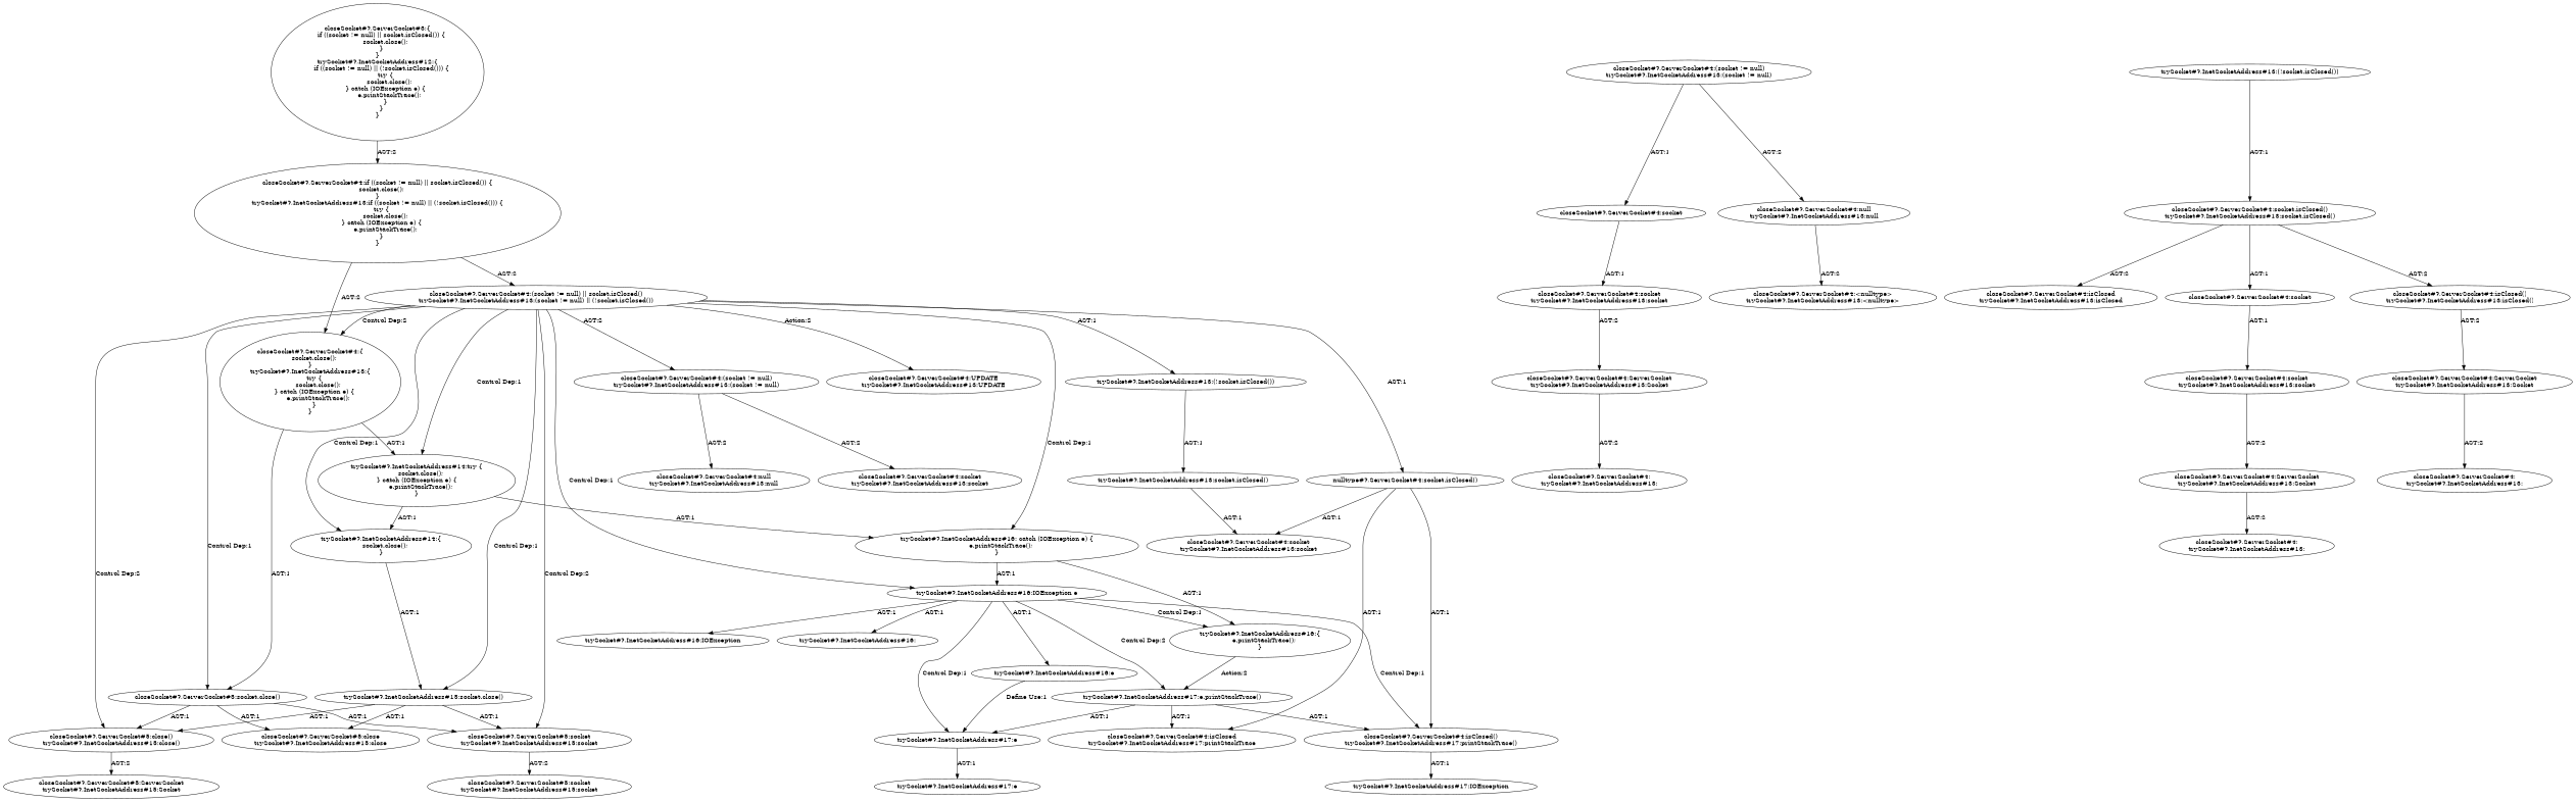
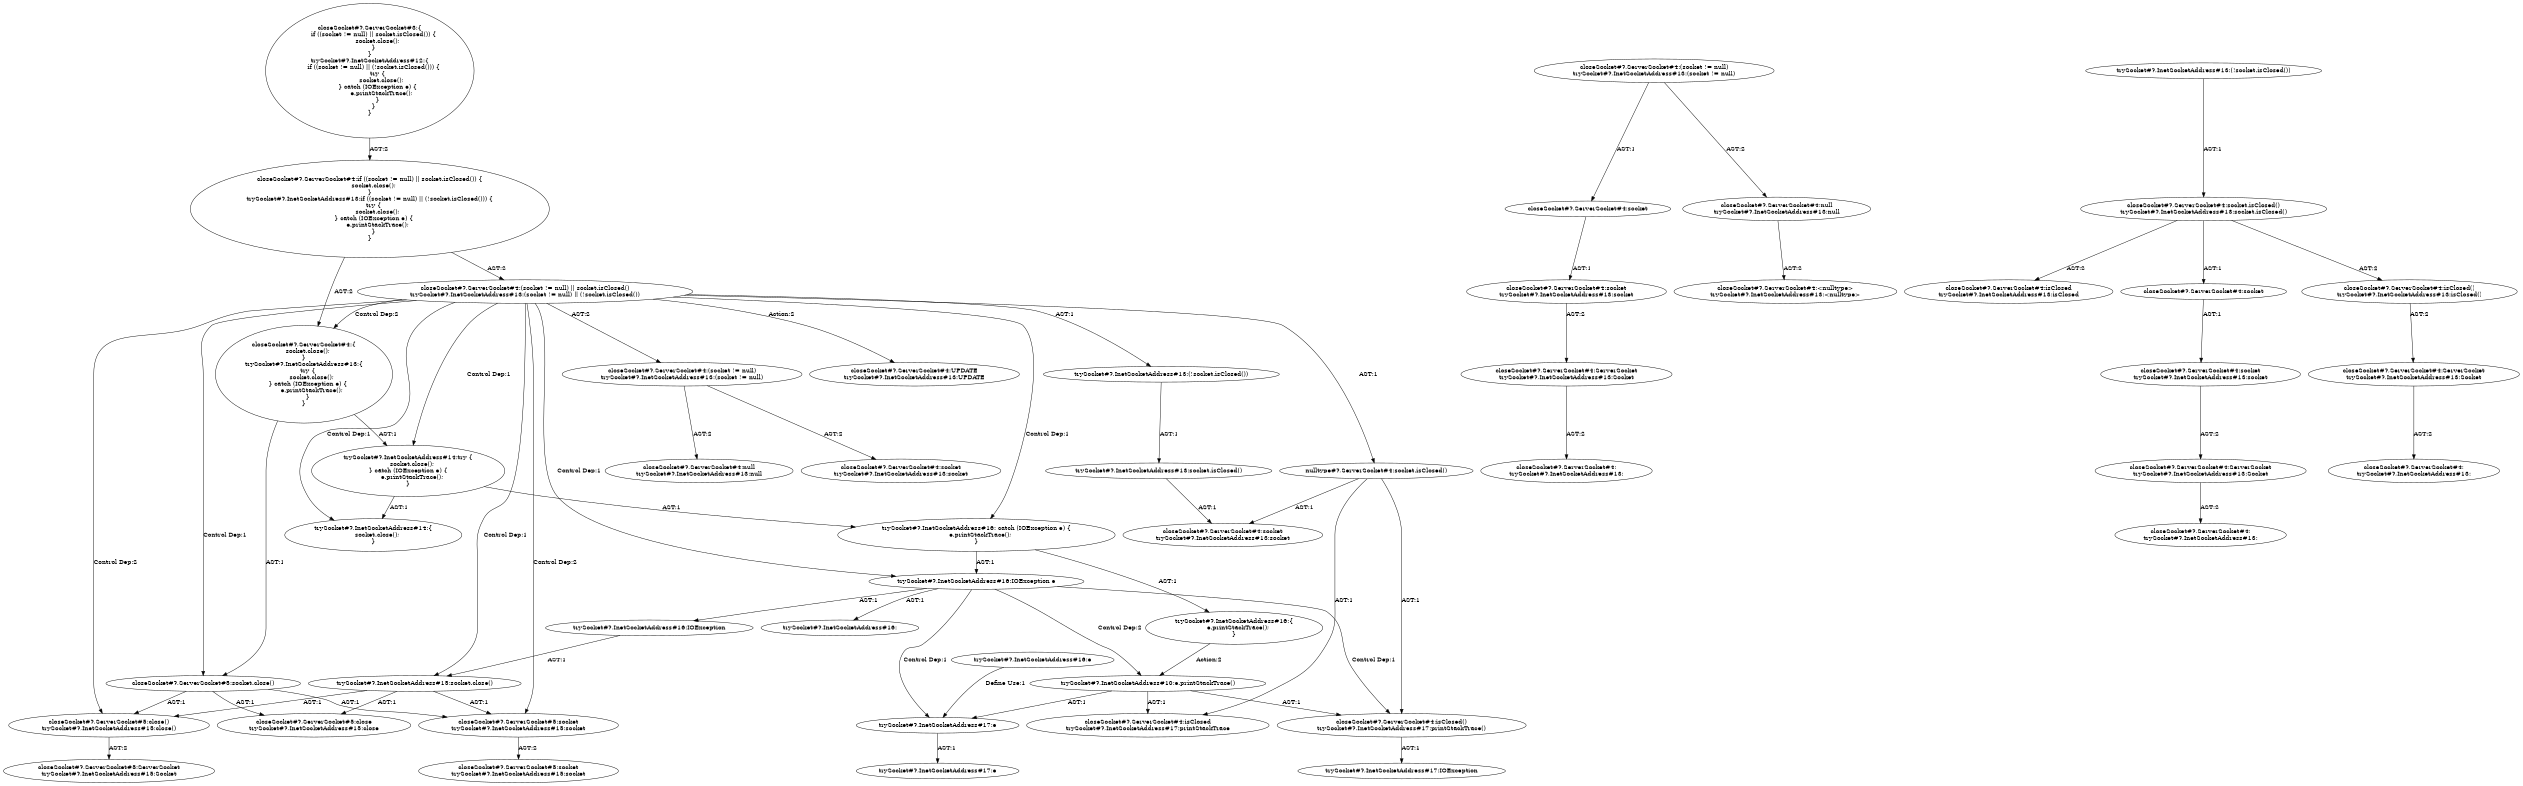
  digraph {
    fontname="DejaVu Serif"
    node [fontname="DejaVu Serif" shape=ellipse]
    edge [fontname="DejaVu Serif"]
    n1 [label="closeSocket#?,ServerSocket#4:UPDATE\ntrySocket#?,InetSocketAddress#13:UPDATE"]
    n2 [label="closeSocket#?,ServerSocket#4:(socket != null) || socket.isClosed()\ntrySocket#?,InetSocketAddress#13:(socket != null) || (!socket.isClosed())"]
    n3 [label="closeSocket#?,ServerSocket#4:\{\n    socket.close();\n\}\ntrySocket#?,InetSocketAddress#13:\{\n    try \{\n        socket.close();\n    \} catch (IOException e) \{\n        e.printStackTrace();\n    \}\n\}"]
    n4 [label="closeSocket#?,ServerSocket#5:socket.close()"]
    n5 [label="closeSocket#?,ServerSocket#5:socket\ntrySocket#?,InetSocketAddress#15:socket"]
    n6 [label="closeSocket#?,ServerSocket#5:close()\ntrySocket#?,InetSocketAddress#15:close()"]
    n7 [label="closeSocket#?,ServerSocket#4:(socket != null)\ntrySocket#?,InetSocketAddress#13:(socket != null)"]
    n8 [label="nulltype#?,ServerSocket#4:socket.isClosed()"]
    n9 [label="trySocket#?,InetSocketAddress#16: catch (IOException e) \{\n    e.printStackTrace();\n\}"]
    n10 [label="trySocket#?,InetSocketAddress#14:try \{\n    socket.close();\n\} catch (IOException e) \{\n    e.printStackTrace();\n\}"]
    n11 [label="trySocket#?,InetSocketAddress#14:\{\n    socket.close();\n\}"]
    n12 [label="trySocket#?,InetSocketAddress#15:socket.close()"]
    n13 [label="trySocket#?,InetSocketAddress#13:(!socket.isClosed())"]
    n14 [label="trySocket#?,InetSocketAddress#16:IOException e"]
    n15 [label="closeSocket#?,ServerSocket#5:close\ntrySocket#?,InetSocketAddress#15:close"]
    n16 [label="closeSocket#?,ServerSocket#5:socket\ntrySocket#?,InetSocketAddress#15:socket"]
    n17 [label="closeSocket#?,ServerSocket#5:ServerSocket\ntrySocket#?,InetSocketAddress#15:Socket"]
    n18 [label="closeSocket#?,ServerSocket#4:socket\ntrySocket#?,InetSocketAddress#13:socket"]
    n19 [label="closeSocket#?,ServerSocket#4:null\ntrySocket#?,InetSocketAddress#13:null"]
    n20 [label="closeSocket#?,ServerSocket#4:isClosed\ntrySocket#?,InetSocketAddress#17:printStackTrace"]
    n21 [label="closeSocket#?,ServerSocket#4:socket\ntrySocket#?,InetSocketAddress#13:socket"]
    n22 [label="closeSocket#?,ServerSocket#4:isClosed()\ntrySocket#?,InetSocketAddress#17:printStackTrace()"]
    n23 [label="trySocket#?,InetSocketAddress#16:\{\n    e.printStackTrace();\n\}"]
    n24 [label="trySocket#?,InetSocketAddress#13:socket.isClosed()"]
    n25 [label="trySocket#?,InetSocketAddress#17:e"]
    n26 [label="trySocket#?,InetSocketAddress#16:"]
-   n27 [label="trySocket#?,InetSocketAddress#17:e.printStackTrace()"]
+   n27 [label="trySocket#?,InetSocketAddress#10:e.printStackTrace()"]
    n28 [label="trySocket#?,InetSocketAddress#16:e"]
    n29 [label="trySocket#?,InetSocketAddress#16:IOException"]
    n30 [label="closeSocket#?,ServerSocket#4:if ((socket != null) || socket.isClosed()) \{\n    socket.close();\n\}\ntrySocket#?,InetSocketAddress#13:if ((socket != null) || (!socket.isClosed())) \{\n    try \{\n        socket.close();\n    \} catch (IOException e) \{\n        e.printStackTrace();\n    \}\n\}"]
    n31 [label="closeSocket#?,ServerSocket#3:\{\n    if ((socket != null) || socket.isClosed()) \{\n        socket.close();\n    \}\n\}\ntrySocket#?,InetSocketAddress#12:\{\n    if ((socket != null) || (!socket.isClosed())) \{\n        try \{\n            socket.close();\n        \} catch (IOException e) \{\n            e.printStackTrace();\n        \}\n    \}\n\}"]
    n32 [label="closeSocket#?,ServerSocket#4:(socket != null)\ntrySocket#?,InetSocketAddress#13:(socket != null)"]
    n33 [label="closeSocket#?,ServerSocket#4:socket"]
    n34 [label="closeSocket#?,ServerSocket#4:null\ntrySocket#?,InetSocketAddress#13:null"]
    n35 [label="closeSocket#?,ServerSocket#4:socket\ntrySocket#?,InetSocketAddress#13:socket"]
    n36 [label="closeSocket#?,ServerSocket#4:<nulltype>\ntrySocket#?,InetSocketAddress#13:<nulltype>"]
    n37 [label="closeSocket#?,ServerSocket#4:ServerSocket\ntrySocket#?,InetSocketAddress#13:Socket"]
    n38 [label="closeSocket#?,ServerSocket#4:\ntrySocket#?,InetSocketAddress#13:"]
    n39 [label="closeSocket#?,ServerSocket#4:socket.isClosed()\ntrySocket#?,InetSocketAddress#13:socket.isClosed()"]
    n40 [label="closeSocket#?,ServerSocket#4:isClosed\ntrySocket#?,InetSocketAddress#13:isClosed"]
    n41 [label="closeSocket#?,ServerSocket#4:socket"]
    n42 [label="closeSocket#?,ServerSocket#4:isClosed()\ntrySocket#?,InetSocketAddress#13:isClosed()"]
    n43 [label="closeSocket#?,ServerSocket#4:socket\ntrySocket#?,InetSocketAddress#13:socket"]
    n44 [label="closeSocket#?,ServerSocket#4:ServerSocket\ntrySocket#?,InetSocketAddress#13:Socket"]
    n45 [label="closeSocket#?,ServerSocket#4:ServerSocket\ntrySocket#?,InetSocketAddress#13:Socket"]
    n46 [label="closeSocket#?,ServerSocket#4:\ntrySocket#?,InetSocketAddress#13:"]
    n47 [label="closeSocket#?,ServerSocket#4:\ntrySocket#?,InetSocketAddress#13:"]
    n48 [label="trySocket#?,InetSocketAddress#17:IOException"]
    n49 [label="trySocket#?,InetSocketAddress#13:(!socket.isClosed())"]
    n50 [label="trySocket#?,InetSocketAddress#17:e"]
    n2 -> n1 [label="Action:2"]
    n2 -> n3 [label="Control Dep:2"]
    n2 -> n4 [label="Control Dep:1"]
    n2 -> n5 [label="Control Dep:2"]
    n2 -> n6 [label="Control Dep:2"]
    n2 -> n7 [label="AST:2"]
    n2 -> n8 [label="AST:1"]
    n2 -> n9 [label="Control Dep:1"]
    n2 -> n10 [label="Control Dep:1"]
    n2 -> n11 [label="Control Dep:1"]
    n2 -> n12 [label="Control Dep:1"]
    n2 -> n13 [label="AST:1"]
    n2 -> n14 [label="Control Dep:1"]
    n3 -> n4 [label="AST:1"]
    n3 -> n10 [label="AST:1"]
    n4 -> n5 [label="AST:1"]
    n4 -> n6 [label="AST:1"]
    n4 -> n15 [label="AST:1"]
    n5 -> n16 [label="AST:2"]
    n6 -> n17 [label="AST:2"]
    n7 -> n18 [label="AST:2"]
    n7 -> n19 [label="AST:2"]
    n8 -> n20 [label="AST:1"]
    n8 -> n21 [label="AST:1"]
    n8 -> n22 [label="AST:1"]
    n9 -> n14 [label="AST:1"]
    n9 -> n23 [label="AST:1"]
    n10 -> n9 [label="AST:1"]
    n10 -> n11 [label="AST:1"]
-   n11 -> n12 [label="AST:1"]
+   n29 -> n12 [label="AST:1"]
    n12 -> n5 [label="AST:1"]
    n12 -> n6 [label="AST:1"]
    n12 -> n15 [label="AST:1"]
    n13 -> n24 [label="AST:1"]
    n14 -> n22 [label="Control Dep:1"]
-   n14 -> n23 [label="Control Dep:1"]
    n14 -> n25 [label="Control Dep:1"]
    n14 -> n26 [label="AST:1"]
    n14 -> n27 [label="Control Dep:2"]
-   n14 -> n28 [label="AST:1"]
    n14 -> n29 [label="AST:1"]
    n22 -> n48 [label="AST:1"]
    n23 -> n27 [label="Action:2"]
    n24 -> n21 [label="AST:1"]
    n25 -> n50 [label="AST:1"]
    n27 -> n20 [label="AST:1"]
    n27 -> n22 [label="AST:1"]
    n27 -> n25 [label="AST:1"]
    n28 -> n25 [label="Define Use:1"]
    n30 -> n2 [label="AST:2"]
    n30 -> n3 [label="AST:2"]
    n31 -> n30 [label="AST:2"]
    n32 -> n33 [label="AST:1"]
    n32 -> n34 [label="AST:2"]
    n33 -> n35 [label="AST:1"]
    n34 -> n36 [label="AST:2"]
    n35 -> n37 [label="AST:2"]
    n37 -> n38 [label="AST:2"]
    n39 -> n40 [label="AST:2"]
    n39 -> n41 [label="AST:1"]
    n39 -> n42 [label="AST:2"]
    n41 -> n43 [label="AST:1"]
    n42 -> n44 [label="AST:2"]
    n43 -> n45 [label="AST:2"]
    n44 -> n47 [label="AST:2"]
    n45 -> n46 [label="AST:2"]
    n49 -> n39 [label="AST:1"]
  }
